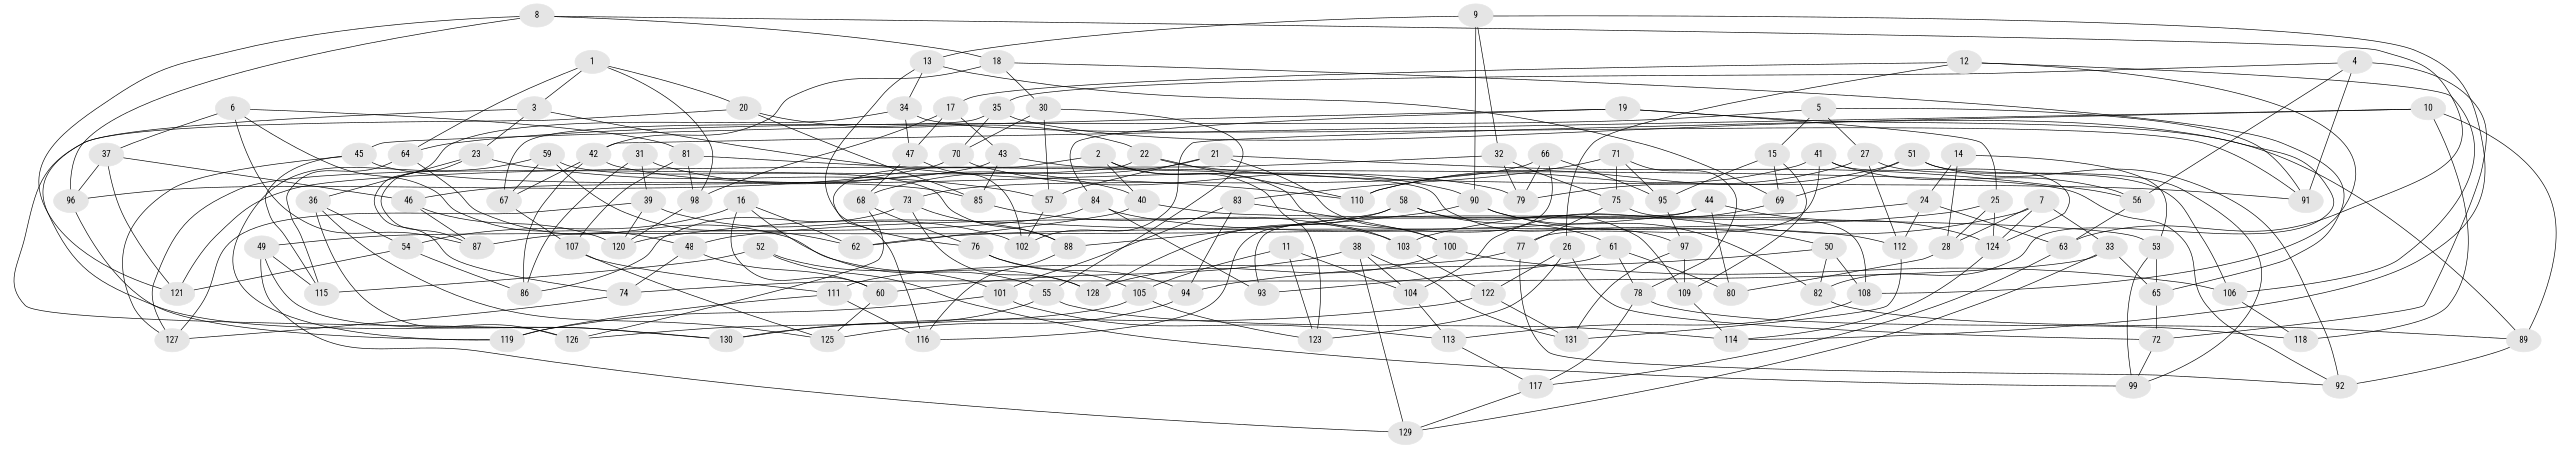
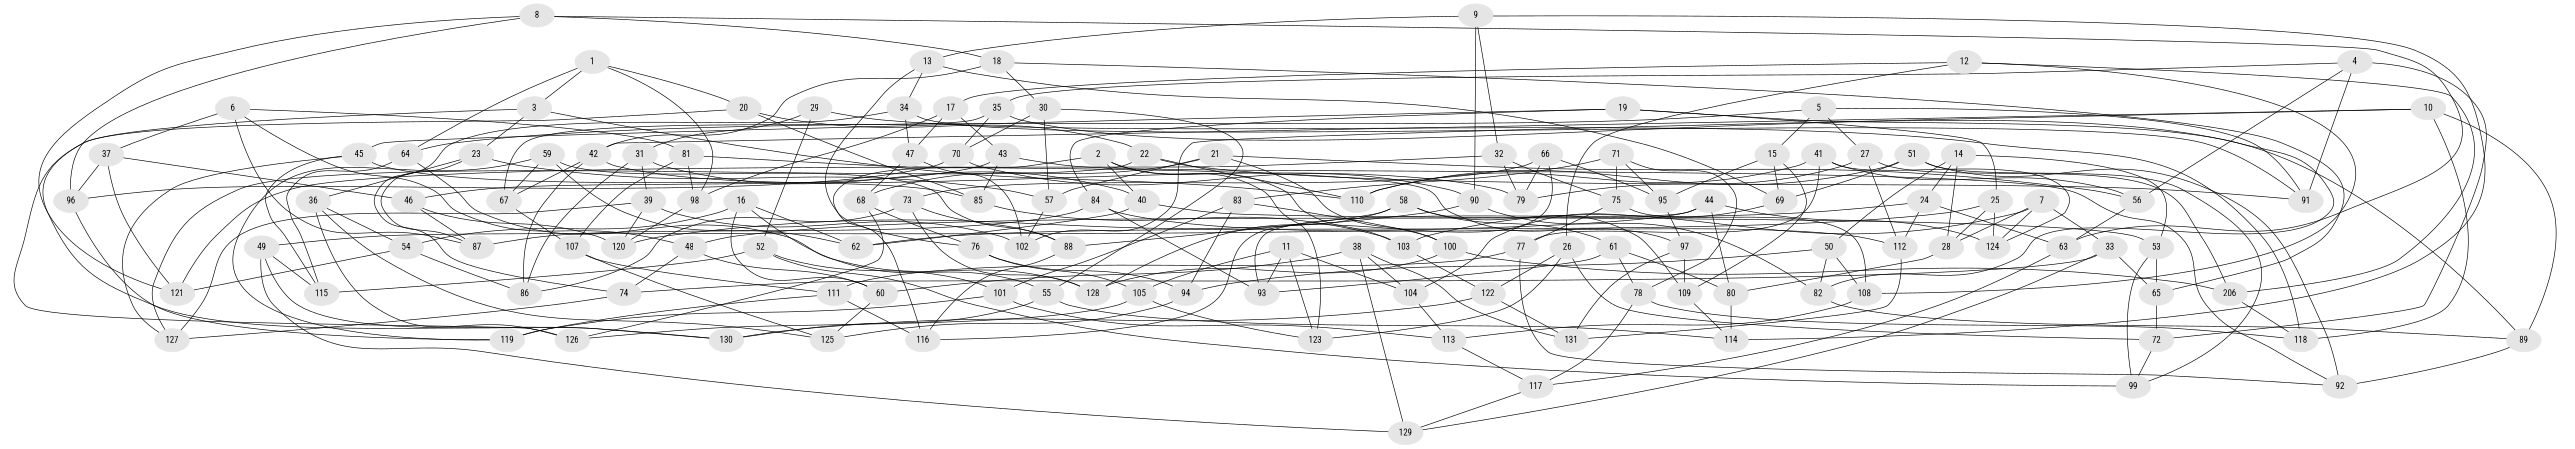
  graph {
    fontname="Roboto Condensed"
    node [color=gray90 fontname="Roboto Condensed" style=filled]
    edge [fontname="Roboto Condensed"]
    1
    3
    20
    64
    98
    23
    110
    130
    22
    85
    126
    115
    128
    120
    2
    40
    103
    116
    123
    53
    62
    122
    87
    57
    36
    4
    35
    56
    72
    91
    89
    67
    70
    63
    99
    5
    15
    27
    69
    95
    109
-   106
+   106 [label=206]
    112
    79
    6
    37
    48
    81
    96
    121
    46
    60
    74
    107
    97
    7
    28
    33
    124
    80
    65
    129
    8
    18
    42
    30
    117
    119
    9
    13
    32
    90
    114
    34
    76
    75
    10
    102
    118
    86
    92
    11
    93
    104
    105
    113
    12
    17
    26
    108
    43
    47
    94
    14
    24
    50
    82
    16
    54
    55
    125
    68
    19
    25
    45
    84
    127
    21
    100
    131
+   29
    31
    52
    39
    101
    77
    38
    41
    111
    44
    49
    51
    58
    61
    88
    78
    59
    66
    73
    71
    83
    1 -- 3
    1 -- 20
    1 -- 64
    1 -- 98
    3 -- 23
    3 -- 110
    3 -- 130
    20 -- 22
    20 -- 85
    20 -- 126
    64 -- 115
    64 -- 128
    98 -- 120
    23 -- 87
    23 -- 57
    23 -- 36
    22 -- 110
    22 -- 91
    22 -- 127
    85 -- 103
    2 -- 40
    2 -- 103
    2 -- 116
    2 -- 123
    40 -- 53
    40 -- 62
    103 -- 122
    53 -- 99
    53 -- 65
    122 -- 130
    122 -- 131
    57 -- 102
    36 -- 126
    36 -- 54
    36 -- 125
    4 -- 35
    4 -- 56
    4 -- 72
    4 -- 91
    35 -- 89
    35 -- 67
    35 -- 70
    56 -- 63
    72 -- 99
    89 -- 92
    67 -- 107
    70 -- 96
    70 -- 90
    63 -- 117
    5 -- 64
    5 -- 91
    5 -- 15
    5 -- 27
    15 -- 69
    15 -- 95
    15 -- 109
    27 -- 106
    27 -- 112
    27 -- 79
    69 -- 104
    95 -- 97
    109 -- 114
    106 -- 118
    112 -- 131
    6 -- 87
    6 -- 37
    6 -- 48
    6 -- 81
    37 -- 96
    37 -- 121
    37 -- 46
    48 -- 60
    48 -- 74
    81 -- 98
    81 -- 107
    81 -- 97
    96 -- 119
    46 -- 120
    46 -- 87
    60 -- 125
    74 -- 127
    107 -- 125
    107 -- 111
    97 -- 109
    97 -- 131
    7 -- 103
    7 -- 28
    7 -- 33
    7 -- 124
    28 -- 80
    33 -- 74
    33 -- 65
    33 -- 129
-   124 -- 114
+   80 -- 114
    65 -- 72
    8 -- 63
    8 -- 96
    8 -- 121
    8 -- 18
    18 -- 65
    18 -- 42
    18 -- 30
    42 -- 67
    42 -- 79
    42 -- 86
    30 -- 57
    30 -- 70
    30 -- 55
    117 -- 129
    9 -- 13
    9 -- 32
    9 -- 90
    9 -- 114
    13 -- 69
    13 -- 34
    13 -- 76
    32 -- 79
    32 -- 121
    32 -- 75
    90 -- 120
    34 -- 91
    34 -- 74
    34 -- 47
    76 -- 105
    76 -- 94
    75 -- 108
    75 -- 77
    10 -- 89
    10 -- 42
    10 -- 102
    10 -- 118
    11 -- 123
+   11 -- 93
    11 -- 104
    11 -- 105
    104 -- 113
    105 -- 126
    105 -- 123
    113 -- 117
    12 -- 106
    12 -- 17
    12 -- 26
    12 -- 108
    17 -- 98
    17 -- 43
    17 -- 47
    26 -- 123
    26 -- 122
    26 -- 72
    108 -- 113
    43 -- 85
    43 -- 46
    43 -- 92
    47 -- 102
    47 -- 68
    94 -- 125
    14 -- 53
    14 -- 28
    14 -- 24
-   90 -- 50
+   14 -- 50
    24 -- 63
    24 -- 112
    24 -- 48
    50 -- 108
    50 -- 94
    50 -- 82
    82 -- 89
    82 -- 90
    16 -- 62
    16 -- 60
    16 -- 54
    16 -- 55
    54 -- 121
    54 -- 86
    55 -- 130
    55 -- 114
    68 -- 126
    68 -- 76
    19 -- 82
    19 -- 25
    19 -- 45
    19 -- 84
    25 -- 62
    25 -- 28
    25 -- 124
    45 -- 85
    45 -- 115
    45 -- 127
    84 -- 87
    84 -- 112
    84 -- 93
    21 -- 57
    21 -- 56
    21 -- 68
    21 -- 100
    100 -- 128
    100 -- 106
+   29 -- 118
+   29 -- 31
+   29 -- 52
    31 -- 40
    31 -- 86
    31 -- 39
    52 -- 115
    52 -- 99
    52 -- 101
    39 -- 120
    39 -- 102
    39 -- 127
    101 -- 119
    101 -- 113
    77 -- 92
    77 -- 111
    38 -- 60
    38 -- 129
    38 -- 104
    38 -- 131
    41 -- 110
    41 -- 56
    41 -- 124
    41 -- 77
    111 -- 116
    111 -- 119
    44 -- 124
    44 -- 80
    44 -- 93
    44 -- 49
    49 -- 130
    49 -- 115
    49 -- 129
    51 -- 110
    51 -- 99
    51 -- 69
    51 -- 92
    58 -- 128
    58 -- 109
    58 -- 61
    58 -- 88
    61 -- 80
    61 -- 93
    61 -- 78
    88 -- 116
    78 -- 117
    78 -- 118
    59 -- 62
    59 -- 67
    59 -- 119
    59 -- 88
    66 -- 116
    66 -- 95
    66 -- 79
    66 -- 73
    73 -- 128
    73 -- 86
    73 -- 88
    71 -- 95
    71 -- 75
    71 -- 78
    71 -- 83
    83 -- 94
    83 -- 100
    83 -- 101
  }
